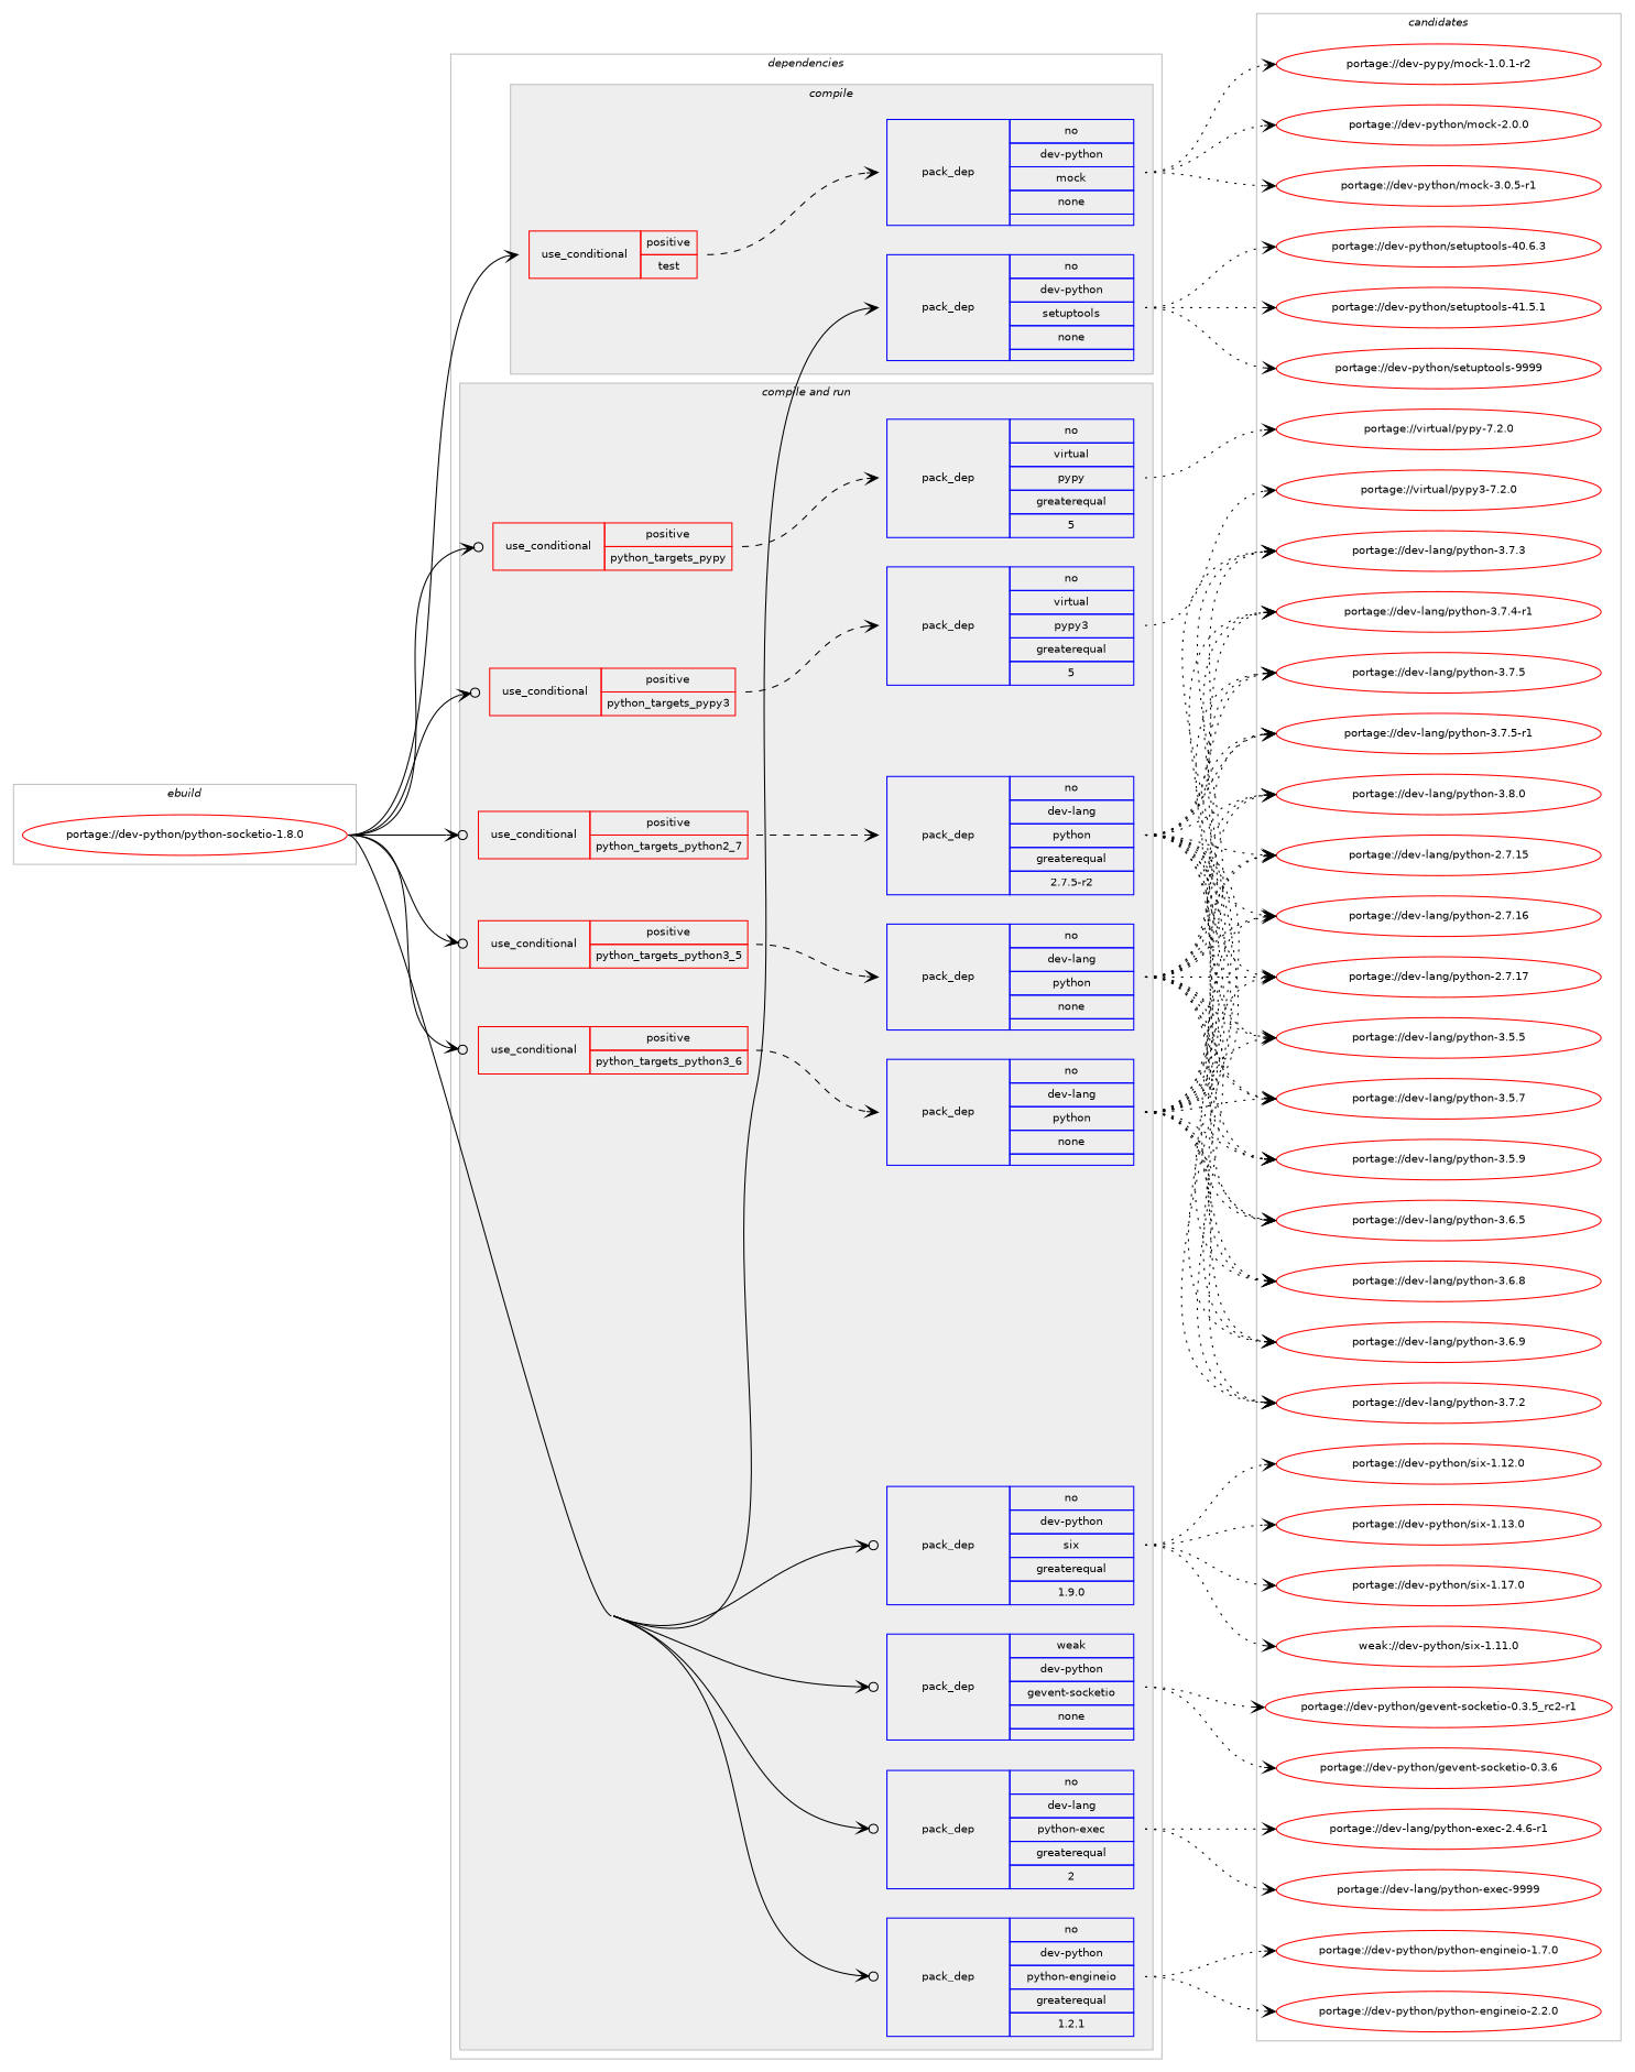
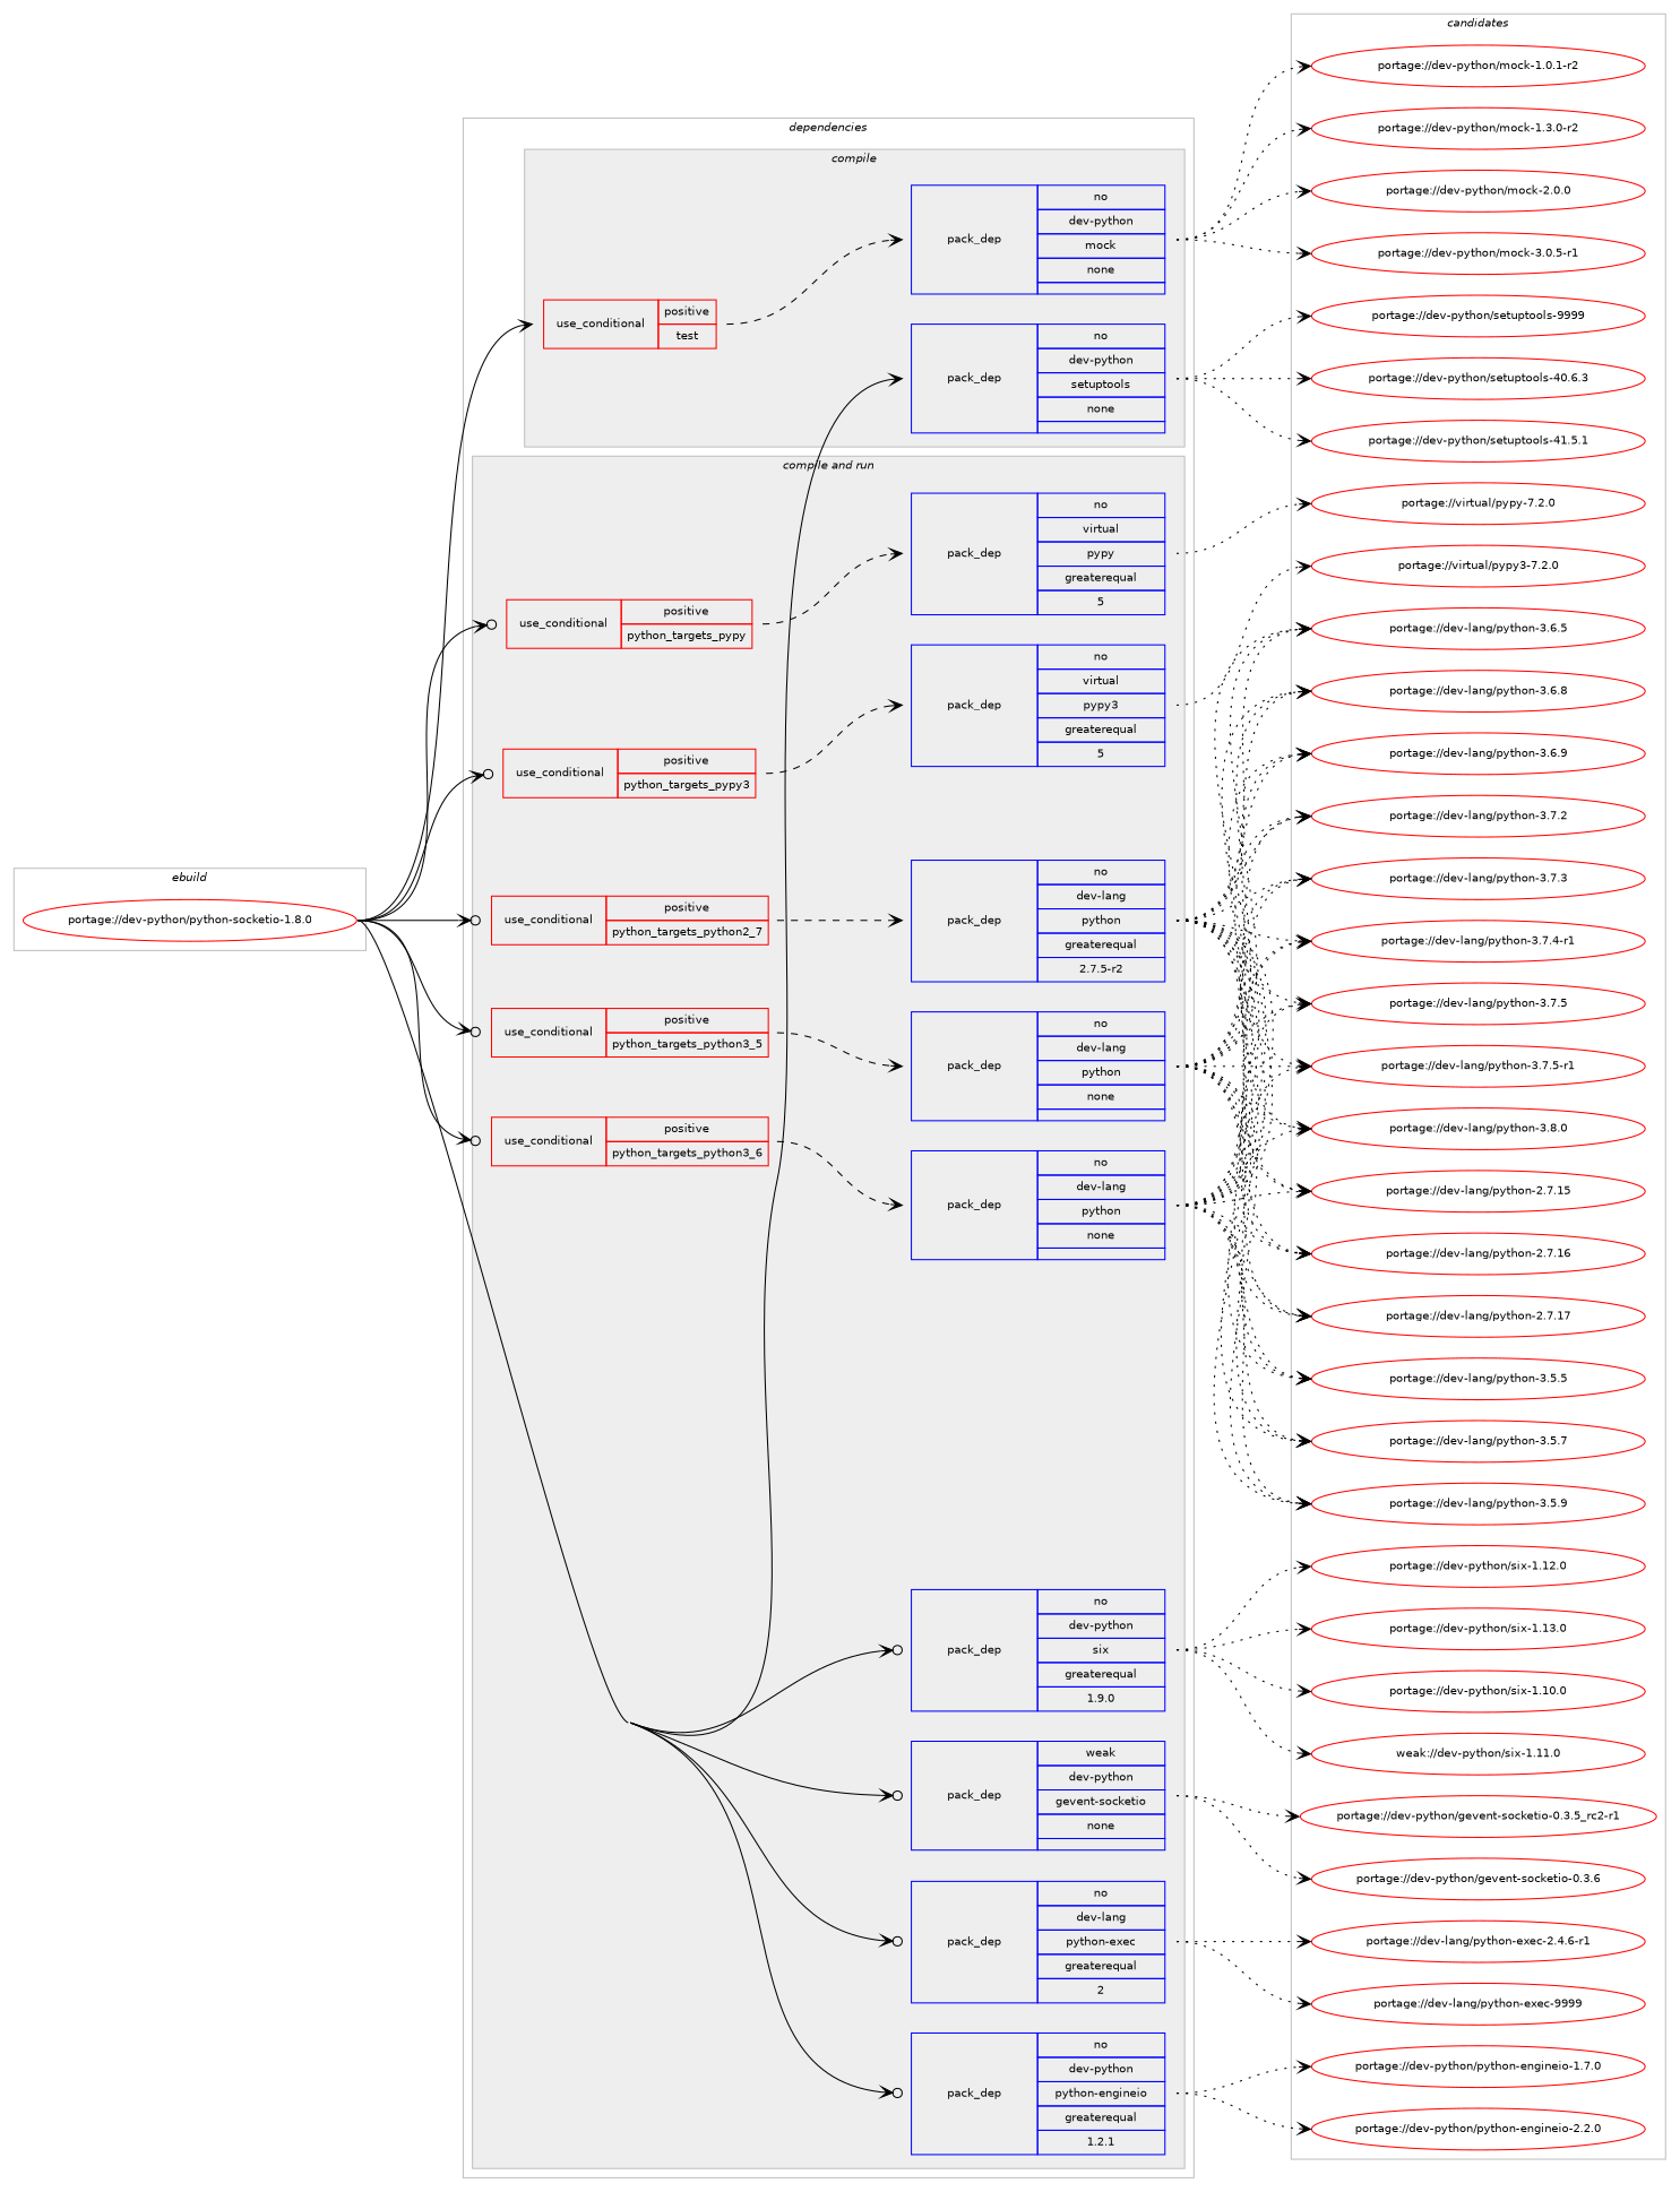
  digraph {
    compound=true
    concentrate=true
    fontname=Helvetica
    fontsize=10
    newrank=true
    rankdir=LR
    ranksep=1.5
    node [color=red fontname=Helvetica fontsize=10]
    edge [arrowhead=vee headport=w style=dotted tailport=e weight=100]
    n1 [label="portage://dev-python/python-socketio-1.8.0" width=4]
    n2 [color=blue label=<<TABLE BORDER="0" CELLBORDER="1" CELLSPACING="0" CELLPADDING="4" WIDTH="220"><TR><TD ROWSPAN="6" CELLPADDING="30">pack_dep</TD></TR><TR><TD WIDTH="110">no</TD></TR><TR><TD>dev-python</TD></TR><TR><TD>mock</TD></TR><TR><TD>none</TD></TR><TR><TD></TD></TR></TABLE>> shape=none]
    n3 [label=<<TABLE BORDER="0" CELLBORDER="1" CELLSPACING="0" CELLPADDING="4"><TR><TD ROWSPAN="3" CELLPADDING="10">use_conditional</TD></TR><TR><TD>positive</TD></TR><TR><TD>test</TD></TR></TABLE>> shape=none]
    n4 [color=blue label=<<TABLE BORDER="0" CELLBORDER="1" CELLSPACING="0" CELLPADDING="4" WIDTH="220"><TR><TD ROWSPAN="6" CELLPADDING="30">pack_dep</TD></TR><TR><TD WIDTH="110">no</TD></TR><TR><TD>dev-python</TD></TR><TR><TD>setuptools</TD></TR><TR><TD>none</TD></TR><TR><TD></TD></TR></TABLE>> shape=none]
    n5 [color=blue label=<<TABLE BORDER="0" CELLBORDER="1" CELLSPACING="0" CELLPADDING="4" WIDTH="220"><TR><TD ROWSPAN="6" CELLPADDING="30">pack_dep</TD></TR><TR><TD WIDTH="110">no</TD></TR><TR><TD>virtual</TD></TR><TR><TD>pypy</TD></TR><TR><TD>greaterequal</TD></TR><TR><TD>5</TD></TR></TABLE>> shape=none]
    n6 [label=<<TABLE BORDER="0" CELLBORDER="1" CELLSPACING="0" CELLPADDING="4"><TR><TD ROWSPAN="3" CELLPADDING="10">use_conditional</TD></TR><TR><TD>positive</TD></TR><TR><TD>python_targets_pypy</TD></TR></TABLE>> shape=none]
    n7 [color=blue label=<<TABLE BORDER="0" CELLBORDER="1" CELLSPACING="0" CELLPADDING="4" WIDTH="220"><TR><TD ROWSPAN="6" CELLPADDING="30">pack_dep</TD></TR><TR><TD WIDTH="110">no</TD></TR><TR><TD>virtual</TD></TR><TR><TD>pypy3</TD></TR><TR><TD>greaterequal</TD></TR><TR><TD>5</TD></TR></TABLE>> shape=none]
    n8 [label=<<TABLE BORDER="0" CELLBORDER="1" CELLSPACING="0" CELLPADDING="4"><TR><TD ROWSPAN="3" CELLPADDING="10">use_conditional</TD></TR><TR><TD>positive</TD></TR><TR><TD>python_targets_pypy3</TD></TR></TABLE>> shape=none]
    n9 [color=blue label=<<TABLE BORDER="0" CELLBORDER="1" CELLSPACING="0" CELLPADDING="4" WIDTH="220"><TR><TD ROWSPAN="6" CELLPADDING="30">pack_dep</TD></TR><TR><TD WIDTH="110">no</TD></TR><TR><TD>dev-lang</TD></TR><TR><TD>python</TD></TR><TR><TD>greaterequal</TD></TR><TR><TD>2.7.5-r2</TD></TR></TABLE>> shape=none]
    n10 [label=<<TABLE BORDER="0" CELLBORDER="1" CELLSPACING="0" CELLPADDING="4"><TR><TD ROWSPAN="3" CELLPADDING="10">use_conditional</TD></TR><TR><TD>positive</TD></TR><TR><TD>python_targets_python2_7</TD></TR></TABLE>> shape=none]
    n11 [color=blue label=<<TABLE BORDER="0" CELLBORDER="1" CELLSPACING="0" CELLPADDING="4" WIDTH="220"><TR><TD ROWSPAN="6" CELLPADDING="30">pack_dep</TD></TR><TR><TD WIDTH="110">no</TD></TR><TR><TD>dev-lang</TD></TR><TR><TD>python</TD></TR><TR><TD>none</TD></TR><TR><TD></TD></TR></TABLE>> shape=none]
    n12 [label=<<TABLE BORDER="0" CELLBORDER="1" CELLSPACING="0" CELLPADDING="4"><TR><TD ROWSPAN="3" CELLPADDING="10">use_conditional</TD></TR><TR><TD>positive</TD></TR><TR><TD>python_targets_python3_5</TD></TR></TABLE>> shape=none]
    n13 [color=blue label=<<TABLE BORDER="0" CELLBORDER="1" CELLSPACING="0" CELLPADDING="4" WIDTH="220"><TR><TD ROWSPAN="6" CELLPADDING="30">pack_dep</TD></TR><TR><TD WIDTH="110">no</TD></TR><TR><TD>dev-lang</TD></TR><TR><TD>python</TD></TR><TR><TD>none</TD></TR><TR><TD></TD></TR></TABLE>> shape=none]
    n14 [label=<<TABLE BORDER="0" CELLBORDER="1" CELLSPACING="0" CELLPADDING="4"><TR><TD ROWSPAN="3" CELLPADDING="10">use_conditional</TD></TR><TR><TD>positive</TD></TR><TR><TD>python_targets_python3_6</TD></TR></TABLE>> shape=none]
    n15 [color=blue label=<<TABLE BORDER="0" CELLBORDER="1" CELLSPACING="0" CELLPADDING="4" WIDTH="220"><TR><TD ROWSPAN="6" CELLPADDING="30">pack_dep</TD></TR><TR><TD WIDTH="110">no</TD></TR><TR><TD>dev-lang</TD></TR><TR><TD>python-exec</TD></TR><TR><TD>greaterequal</TD></TR><TR><TD>2</TD></TR></TABLE>> shape=none]
    n16 [color=blue label=<<TABLE BORDER="0" CELLBORDER="1" CELLSPACING="0" CELLPADDING="4" WIDTH="220"><TR><TD ROWSPAN="6" CELLPADDING="30">pack_dep</TD></TR><TR><TD WIDTH="110">no</TD></TR><TR><TD>dev-python</TD></TR><TR><TD>python-engineio</TD></TR><TR><TD>greaterequal</TD></TR><TR><TD>1.2.1</TD></TR></TABLE>> shape=none]
    n17 [color=blue label=<<TABLE BORDER="0" CELLBORDER="1" CELLSPACING="0" CELLPADDING="4" WIDTH="220"><TR><TD ROWSPAN="6" CELLPADDING="30">pack_dep</TD></TR><TR><TD WIDTH="110">no</TD></TR><TR><TD>dev-python</TD></TR><TR><TD>six</TD></TR><TR><TD>greaterequal</TD></TR><TR><TD>1.9.0</TD></TR></TABLE>> shape=none]
    n18 [color=blue label=<<TABLE BORDER="0" CELLBORDER="1" CELLSPACING="0" CELLPADDING="4" WIDTH="220"><TR><TD ROWSPAN="6" CELLPADDING="30">pack_dep</TD></TR><TR><TD WIDTH="110">weak</TD></TR><TR><TD>dev-python</TD></TR><TR><TD>gevent-socketio</TD></TR><TR><TD>none</TD></TR><TR><TD></TD></TR></TABLE>> shape=none]
-   n19 [label="portage://dev-pypy/mock-1.0.1-r2" width=4]
+   n19 [label="portage://dev-python/mock-1.0.1-r2" width=4]
+   n20 [label="portage://dev-python/mock-1.3.0-r2" width=4]
    n21 [label="portage://dev-python/mock-2.0.0" width=4]
    n22 [label="portage://dev-python/mock-3.0.5-r1" width=4]
    n23 [label="portage://dev-python/setuptools-40.6.3" width=4]
    n24 [label="portage://dev-python/setuptools-41.5.1" width=4]
    n25 [label="portage://dev-python/setuptools-9999" width=4]
    n26 [label="portage://virtual/pypy-7.2.0" width=4]
    n27 [label="portage://virtual/pypy3-7.2.0" width=4]
    n28 [label="portage://dev-lang/python-2.7.15" width=4]
    n29 [label="portage://dev-lang/python-2.7.16" width=4]
    n30 [label="portage://dev-lang/python-2.7.17" width=4]
    n31 [label="portage://dev-lang/python-3.5.5" width=4]
    n32 [label="portage://dev-lang/python-3.5.7" width=4]
    n33 [label="portage://dev-lang/python-3.5.9" width=4]
    n34 [label="portage://dev-lang/python-3.6.5" width=4]
    n35 [label="portage://dev-lang/python-3.6.8" width=4]
    n36 [label="portage://dev-lang/python-3.6.9" width=4]
    n37 [label="portage://dev-lang/python-3.7.2" width=4]
    n38 [label="portage://dev-lang/python-3.7.3" width=4]
    n39 [label="portage://dev-lang/python-3.7.4-r1" width=4]
    n40 [label="portage://dev-lang/python-3.7.5" width=4]
    n41 [label="portage://dev-lang/python-3.7.5-r1" width=4]
    n42 [label="portage://dev-lang/python-3.8.0" width=4]
    n43 [label="portage://dev-lang/python-exec-2.4.6-r1" width=4]
    n44 [label="portage://dev-lang/python-exec-9999" width=4]
    n45 [label="portage://dev-python/python-engineio-1.7.0" width=4]
    n46 [label="portage://dev-python/python-engineio-2.2.0" width=4]
-   n47 [label="portage://dev-python/six-1.17.0" width=4]
+   n47 [label="portage://dev-python/six-1.10.0" width=4]
    n48 [label="weak://dev-python/six-1.11.0" width=4]
    n49 [label="portage://dev-python/six-1.12.0" width=4]
    n50 [label="portage://dev-python/six-1.13.0" width=4]
    n51 [label="portage://dev-python/gevent-socketio-0.3.5_rc2-r1" width=4]
    n52 [label="portage://dev-python/gevent-socketio-0.3.6" width=4]
    subgraph cluster_1 {
      color=gray
      label=<<i>ebuild</i>>
      rank=same
      n1
    }
    subgraph cluster_2 {
      color=gray
      label=<<i>dependencies</i>>
      subgraph cluster_3 {
        color=gray
        fillcolor="#eeeeee"
        label=<<i>compile</i>>
        style=filled
        subgraph sub_4 {
          color=gray
          fillcolor="#eeeeee"
          label=<<i>compile</i>>
          style=filled
          n3
          subgraph sub_5 {
            color=gray
            fillcolor="#eeeeee"
            label=<<i>compile</i>>
            style=filled
            n2
          }
        }
        subgraph sub_6 {
          color=gray
          fillcolor="#eeeeee"
          label=<<i>compile</i>>
          style=filled
          n4
        }
      }
      subgraph cluster_7 {
        color=gray
        fillcolor="#eeeeee"
        label=<<i>compile and run</i>>
        style=filled
        subgraph sub_8 {
          color=gray
          fillcolor="#eeeeee"
          label=<<i>compile and run</i>>
          style=filled
          n6
          subgraph sub_9 {
            color=gray
            fillcolor="#eeeeee"
            label=<<i>compile and run</i>>
            style=filled
            n5
          }
        }
        subgraph sub_10 {
          color=gray
          fillcolor="#eeeeee"
          label=<<i>compile and run</i>>
          style=filled
          n8
          subgraph sub_11 {
            color=gray
            fillcolor="#eeeeee"
            label=<<i>compile and run</i>>
            style=filled
            n7
          }
        }
        subgraph sub_12 {
          color=gray
          fillcolor="#eeeeee"
          label=<<i>compile and run</i>>
          style=filled
          n10
          subgraph sub_13 {
            color=gray
            fillcolor="#eeeeee"
            label=<<i>compile and run</i>>
            style=filled
            n9
          }
        }
        subgraph sub_14 {
          color=gray
          fillcolor="#eeeeee"
          label=<<i>compile and run</i>>
          style=filled
          n12
          subgraph sub_15 {
            color=gray
            fillcolor="#eeeeee"
            label=<<i>compile and run</i>>
            style=filled
            n11
          }
        }
        subgraph sub_16 {
          color=gray
          fillcolor="#eeeeee"
          label=<<i>compile and run</i>>
          style=filled
          n14
          subgraph sub_17 {
            color=gray
            fillcolor="#eeeeee"
            label=<<i>compile and run</i>>
            style=filled
            n13
          }
        }
        subgraph sub_18 {
          color=gray
          fillcolor="#eeeeee"
          label=<<i>compile and run</i>>
          style=filled
          n15
        }
        subgraph sub_19 {
          color=gray
          fillcolor="#eeeeee"
          label=<<i>compile and run</i>>
          style=filled
          n16
        }
        subgraph sub_20 {
          color=gray
          fillcolor="#eeeeee"
          label=<<i>compile and run</i>>
          style=filled
          n17
        }
        subgraph sub_21 {
          color=gray
          fillcolor="#eeeeee"
          label=<<i>compile and run</i>>
          style=filled
          n18
        }
      }
      subgraph cluster_22 {
        color=gray
        fillcolor="#eeeeee"
        label=<<i>run</i>>
        style=filled
      }
    }
    subgraph cluster_23 {
      color=gray
      label=<<i>candidates</i>>
      rank=same
      subgraph sub_24 {
        color=black
        label=<<i>candidates</i>>
        nodesep=1
        rank=same
        n19
+       n20
        n21
        n22
      }
      subgraph sub_25 {
        color=black
        label=<<i>candidates</i>>
        nodesep=1
        rank=same
        n23
        n24
        n25
      }
      subgraph sub_26 {
        color=black
        label=<<i>candidates</i>>
        nodesep=1
        rank=same
        n26
      }
      subgraph sub_27 {
        color=black
        label=<<i>candidates</i>>
        nodesep=1
        rank=same
        n27
      }
      subgraph sub_28 {
        color=black
        label=<<i>candidates</i>>
        nodesep=1
        rank=same
        n28
        n29
        n30
        n31
        n32
        n33
        n34
        n35
        n36
        n37
        n38
        n39
        n40
        n41
        n42
      }
      subgraph sub_29 {
        color=black
        label=<<i>candidates</i>>
        nodesep=1
        rank=same
        n28
        n29
        n30
        n31
        n32
        n33
        n34
        n35
        n36
        n37
        n38
        n39
        n40
        n41
        n42
      }
      subgraph sub_30 {
        color=black
        label=<<i>candidates</i>>
        nodesep=1
        rank=same
        n28
        n29
        n30
        n31
        n32
        n33
        n34
        n35
        n36
        n37
        n38
        n39
        n40
        n41
        n42
      }
      subgraph sub_31 {
        color=black
        label=<<i>candidates</i>>
        nodesep=1
        rank=same
        n43
        n44
      }
      subgraph sub_32 {
        color=black
        label=<<i>candidates</i>>
        nodesep=1
        rank=same
        n45
        n46
      }
      subgraph sub_33 {
        color=black
        label=<<i>candidates</i>>
        nodesep=1
        rank=same
        n47
        n48
        n49
        n50
      }
      subgraph sub_34 {
        color=black
        label=<<i>candidates</i>>
        nodesep=1
        rank=same
        n51
        n52
      }
    }
    n1 -> n3 [style=solid weight=20]
    n1 -> n4 [style=solid weight=20]
    n1 -> n6 [arrowhead=odotvee style=solid weight=20]
    n1 -> n8 [arrowhead=odotvee style=solid weight=20]
    n1 -> n10 [arrowhead=odotvee style=solid weight=20]
    n1 -> n12 [arrowhead=odotvee style=solid weight=20]
    n1 -> n14 [arrowhead=odotvee style=solid weight=20]
    n1 -> n15 [arrowhead=odotvee style=solid weight=20]
    n1 -> n16 [arrowhead=odotvee style=solid weight=20]
    n1 -> n17 [arrowhead=odotvee style=solid weight=20]
    n1 -> n18 [arrowhead=odotvee style=solid weight=20]
    n2 -> n19
+   n2 -> n20
    n2 -> n21
    n2 -> n22
    n3 -> n2 [style=dashed weight=20]
    n4 -> n23
    n4 -> n24
    n4 -> n25
    n5 -> n26
    n6 -> n5 [style=dashed weight=20]
    n7 -> n27
    n8 -> n7 [style=dashed weight=20]
    n9 -> n28
    n9 -> n29
    n9 -> n30
    n9 -> n31
    n9 -> n32
    n9 -> n33
    n9 -> n34
    n9 -> n35
    n9 -> n36
    n9 -> n37
    n9 -> n38
    n9 -> n39
    n9 -> n40
    n9 -> n41
    n9 -> n42
    n10 -> n9 [style=dashed weight=20]
    n11 -> n28
    n11 -> n29
    n11 -> n30
    n11 -> n31
    n11 -> n32
    n11 -> n33
    n11 -> n34
    n11 -> n35
    n11 -> n36
    n11 -> n37
    n11 -> n38
    n11 -> n39
    n11 -> n40
    n11 -> n41
    n11 -> n42
    n12 -> n11 [style=dashed weight=20]
    n13 -> n28
    n13 -> n29
    n13 -> n30
    n13 -> n31
    n13 -> n32
    n13 -> n33
    n13 -> n34
    n13 -> n35
    n13 -> n36
    n13 -> n37
    n13 -> n38
    n13 -> n39
    n13 -> n40
    n13 -> n41
    n13 -> n42
    n14 -> n13 [style=dashed weight=20]
    n15 -> n43
    n15 -> n44
    n16 -> n45
    n16 -> n46
    n17 -> n47
    n17 -> n48
    n17 -> n49
    n17 -> n50
    n18 -> n51
    n18 -> n52
  }
